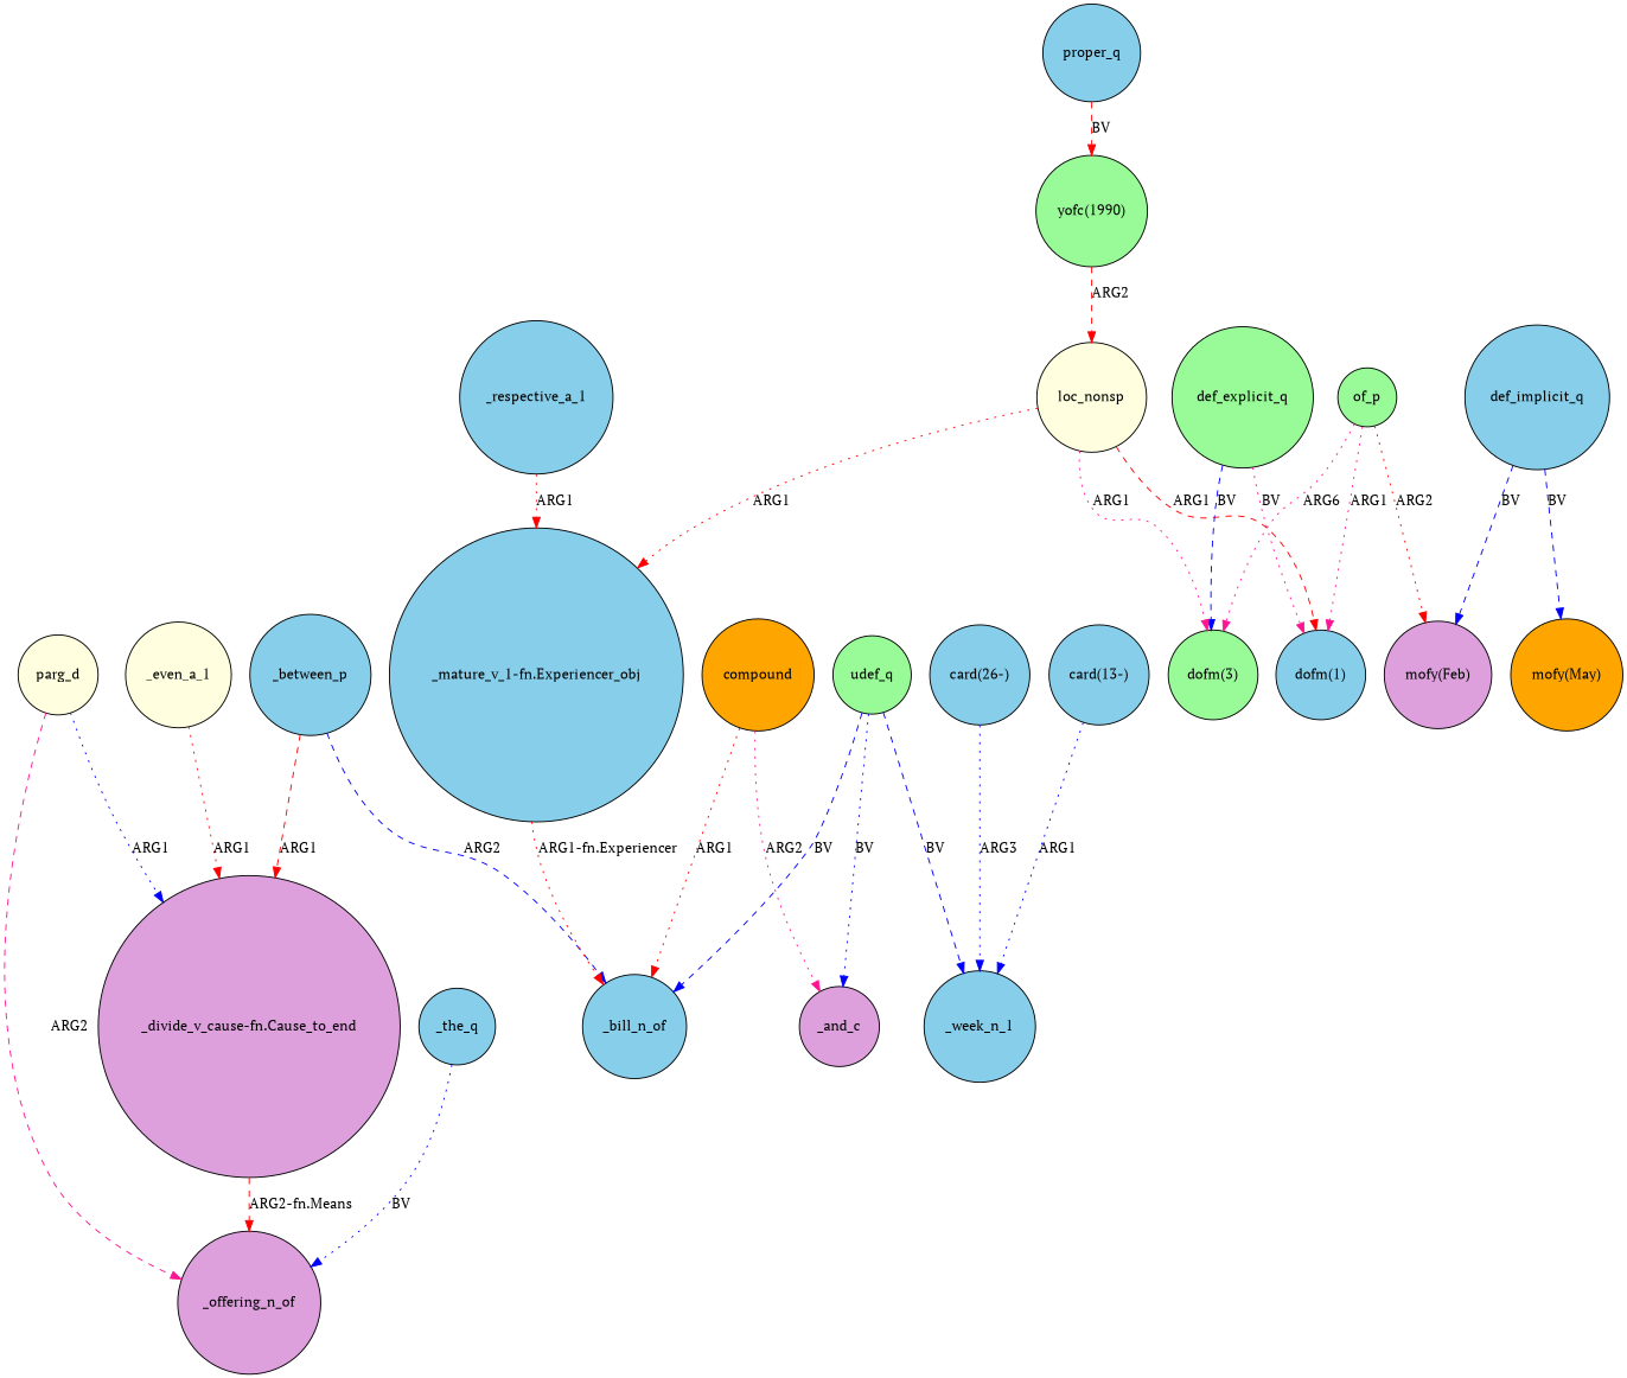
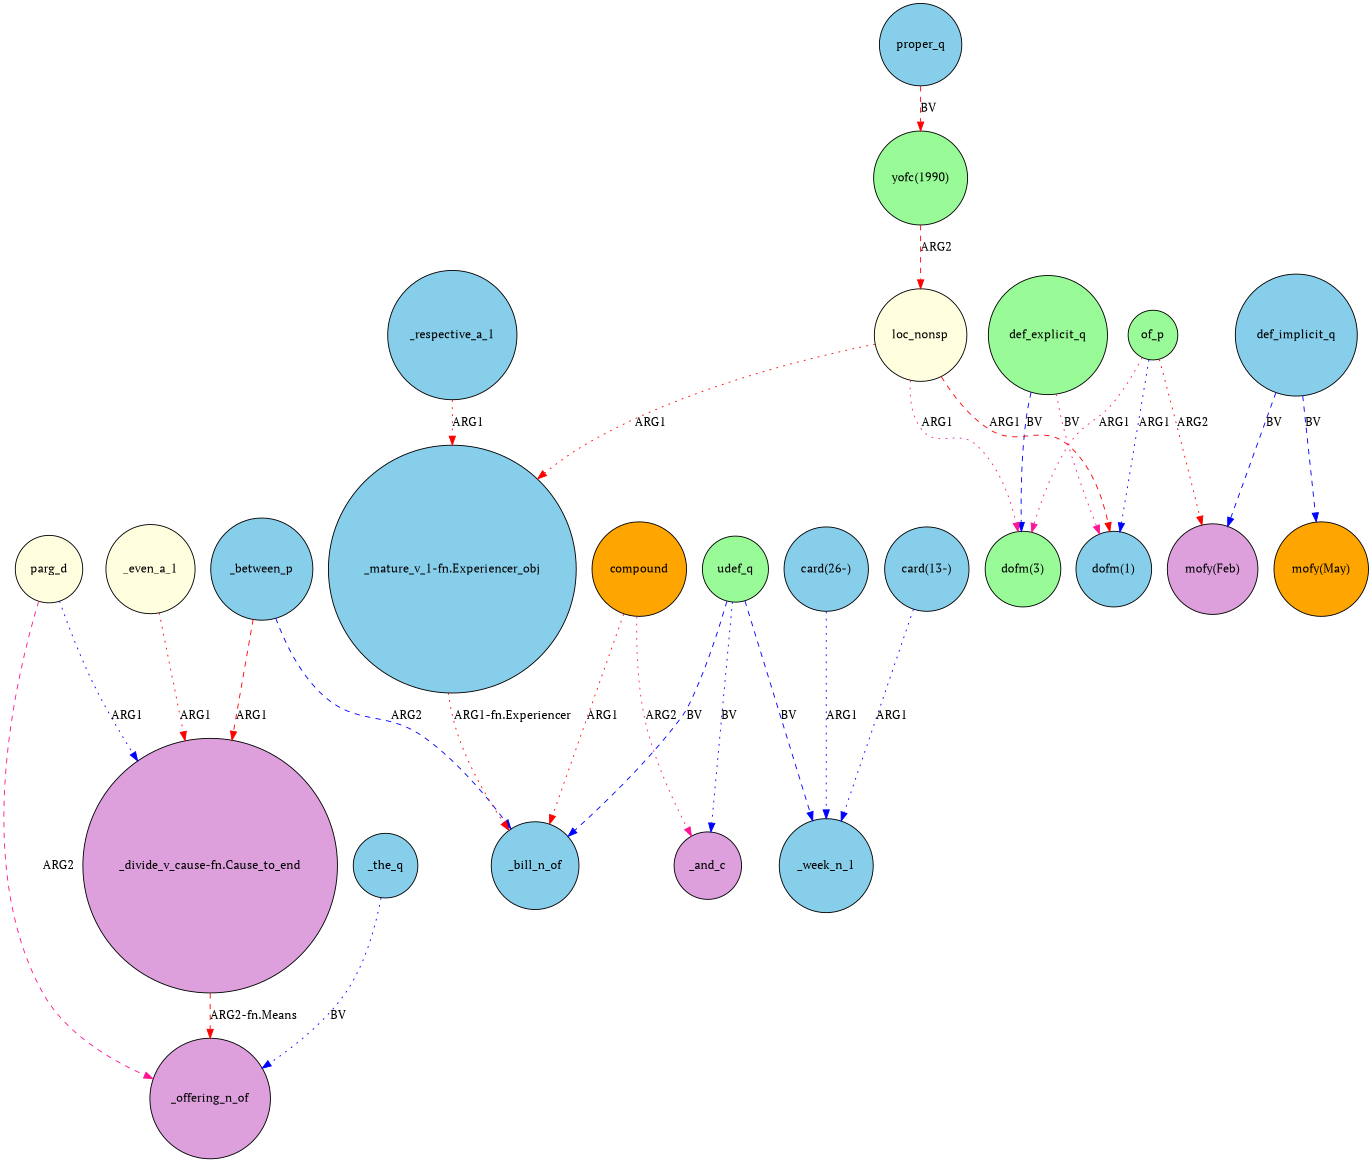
  digraph {
    fontname="PT Serif"
    node [fillcolor=skyblue fontname="PT Serif" shape=circle style=filled]
    edge [color=red fontname="PT Serif" style=dotted]
    "_divide_v_cause-fn.Cause_to_end" [fillcolor=plum]
    _between_p
    _bill_n_of
    _offering_n_of [fillcolor=plum]
    "mofy(May)" [fillcolor=orange]
    def_implicit_q
    "mofy(Feb)" [fillcolor=plum]
    of_p [fillcolor=palegreen]
    "dofm(1)"
    "dofm(3)" [fillcolor=palegreen]
    udef_q [fillcolor=palegreen]
    _and_c [fillcolor=plum]
    _week_n_1
    _even_a_1 [fillcolor=lightyellow]
    compound [fillcolor=orange]
    parg_d [fillcolor=lightyellow]
    _respective_a_1
    "_mature_v_1-fn.Experiencer_obj"
    def_explicit_q [fillcolor=palegreen]
    _the_q
    "card(26-)"
    "yofc(1990)" [fillcolor=palegreen]
    proper_q
    loc_nonsp [fillcolor=lightyellow]
    "card(13-)"
    "_divide_v_cause-fn.Cause_to_end" -> _offering_n_of [label="ARG2-fn.Means" style=dashed]
    _between_p -> "_divide_v_cause-fn.Cause_to_end" [label=ARG1 style=dashed]
    _between_p -> _bill_n_of [color=blue label=ARG2 style=dashed]
    def_implicit_q -> "mofy(May)" [color=blue label=BV style=dashed]
    def_implicit_q -> "mofy(Feb)" [color=blue label=BV style=dashed]
    of_p -> "mofy(Feb)" [label=ARG2]
-   of_p -> "dofm(1)" [color=deeppink label=ARG1]
-   of_p -> "dofm(3)" [color=deeppink label=ARG6]
+   of_p -> "dofm(1)" [color=blue label=ARG1]
+   of_p -> "dofm(3)" [color=deeppink label=ARG1]
    udef_q -> _bill_n_of [color=blue label=BV style=dashed]
    udef_q -> _and_c [color=blue label=BV]
    udef_q -> _week_n_1 [color=blue label=BV style=dashed]
    _even_a_1 -> "_divide_v_cause-fn.Cause_to_end" [label=ARG1]
    compound -> _bill_n_of [label=ARG1]
    compound -> _and_c [color=deeppink label=ARG2]
    parg_d -> "_divide_v_cause-fn.Cause_to_end" [color=blue label=ARG1]
    parg_d -> _offering_n_of [color=deeppink label=ARG2 style=dashed]
    _respective_a_1 -> "_mature_v_1-fn.Experiencer_obj" [label=ARG1]
    "_mature_v_1-fn.Experiencer_obj" -> _bill_n_of [label="ARG1-fn.Experiencer"]
    def_explicit_q -> "dofm(1)" [color=deeppink label=BV]
    def_explicit_q -> "dofm(3)" [color=blue label=BV style=dashed]
    _the_q -> _offering_n_of [color=blue label=BV]
-   "card(26-)" -> _week_n_1 [color=blue label=ARG3]
+   "card(26-)" -> _week_n_1 [color=blue label=ARG1]
    "yofc(1990)" -> loc_nonsp [label=ARG2 style=dashed]
    proper_q -> "yofc(1990)" [label=BV style=dashed]
    loc_nonsp -> "dofm(1)" [label=ARG1 style=dashed]
    loc_nonsp -> "dofm(3)" [color=deeppink label=ARG1]
    loc_nonsp -> "_mature_v_1-fn.Experiencer_obj" [label=ARG1]
    "card(13-)" -> _week_n_1 [color=blue label=ARG1]
  }
